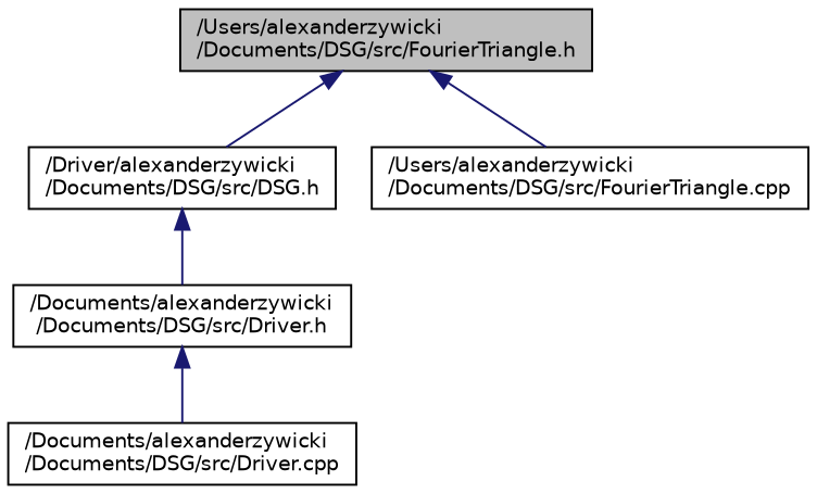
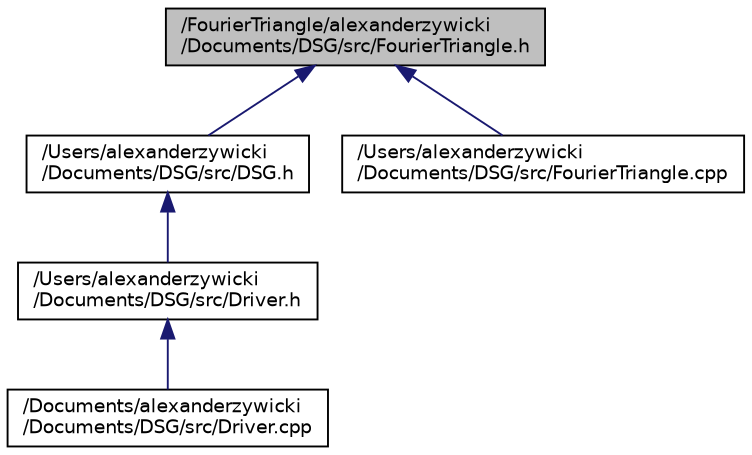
  digraph {
    node [color=black fillcolor=white fontname=Helvetica fontsize=10 shape=record style=filled]
    edge [color=midnightblue dir=back fontname=Helvetica fontsize=10 labelfontname=Helvetica labelfontsize=10 style=solid]
-   n1 [fillcolor=grey75 fontcolor=black height=0.2 label="/Users/alexanderzywicki\l/Documents/DSG/src/FourierTriangle.h" width=0.4]
-   n2 [height=0.2 label="/Driver/alexanderzywicki\l/Documents/DSG/src/DSG.h" width=0.4]
+   n1 [fillcolor=grey75 fontcolor=black height=0.2 label="/FourierTriangle/alexanderzywicki\l/Documents/DSG/src/FourierTriangle.h" width=0.4]
+   n2 [height=0.2 label="/Users/alexanderzywicki\l/Documents/DSG/src/DSG.h" width=0.4]
    n3 [height=0.2 label="/Users/alexanderzywicki\l/Documents/DSG/src/FourierTriangle.cpp" width=0.4]
-   n4 [height=0.2 label="/Documents/alexanderzywicki\l/Documents/DSG/src/Driver.h" width=0.4]
+   n4 [height=0.2 label="/Users/alexanderzywicki\l/Documents/DSG/src/Driver.h" width=0.4]
    n5 [height=0.2 label="/Documents/alexanderzywicki\l/Documents/DSG/src/Driver.cpp" width=0.4]
    n1 -> n2
    n1 -> n3
    n2 -> n4
    n4 -> n5
  }
